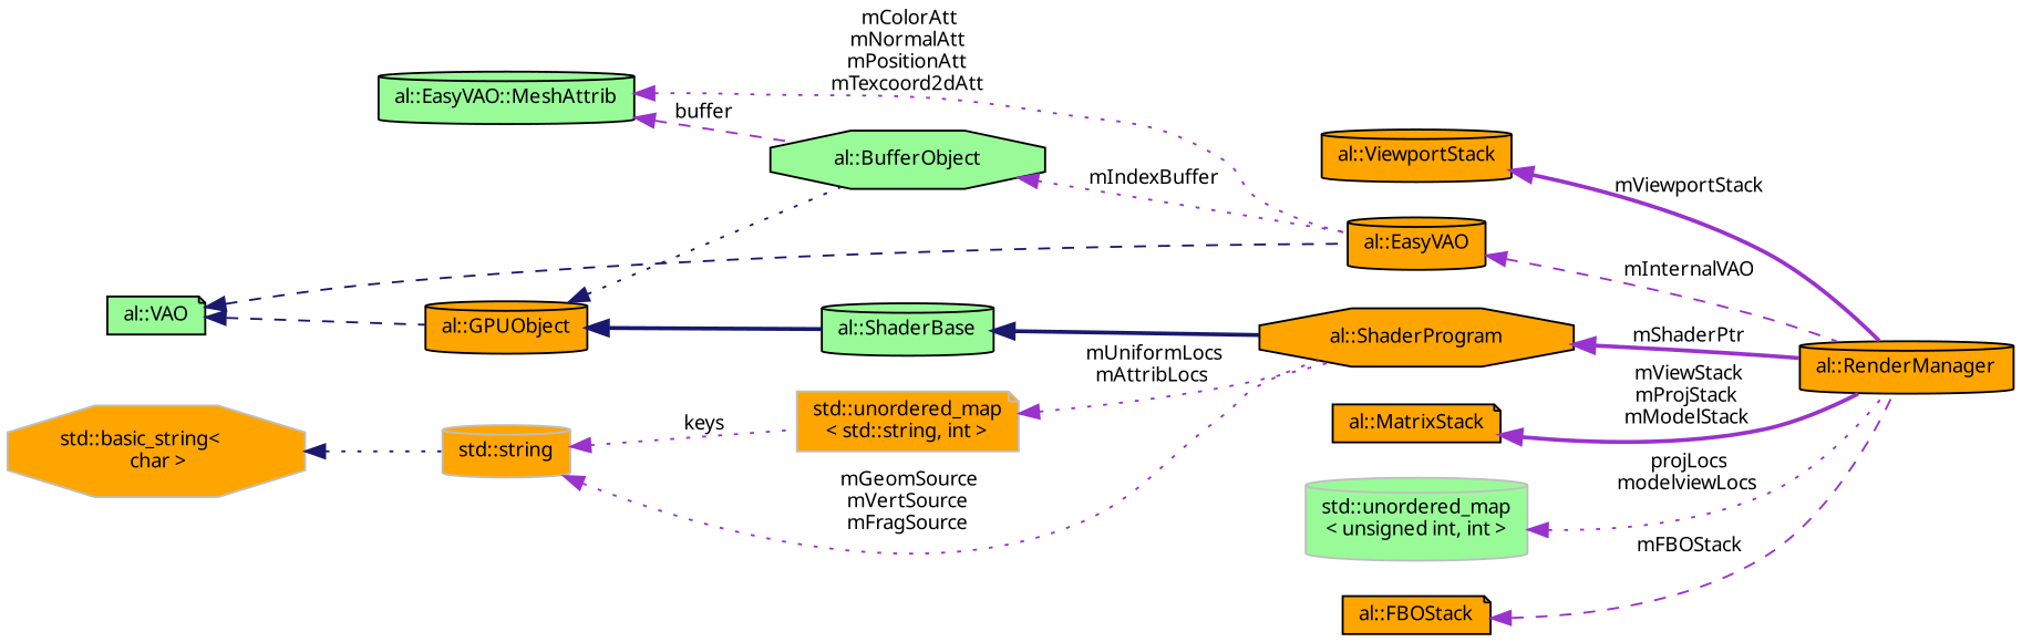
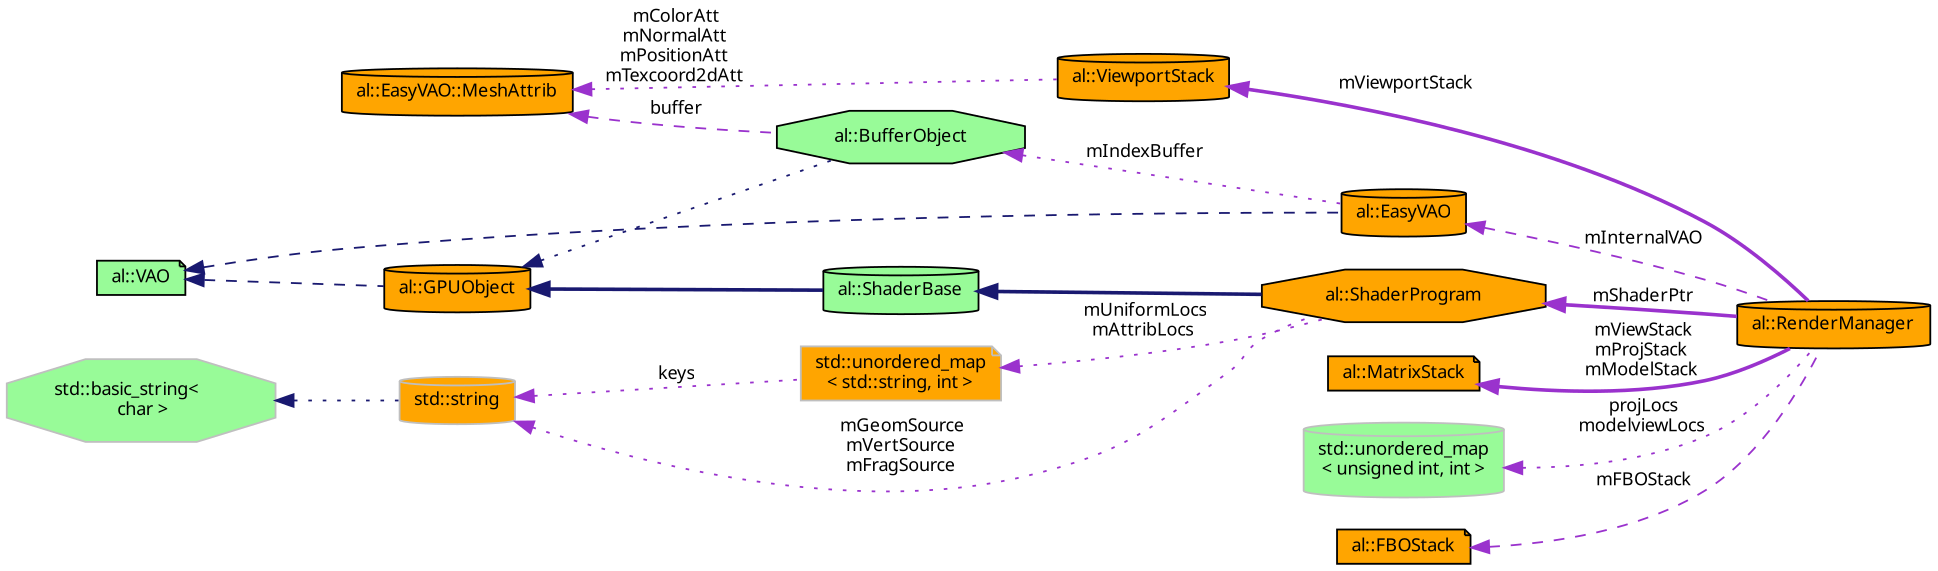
  digraph {
    rankdir=LR
    node [color=black fillcolor=orange fontname="FreeSans.ttf" fontsize=10 shape=cylinder style=filled]
    edge [color=darkorchid3 dir=back fontname="FreeSans.ttf" fontsize=10 labelfontname="FreeSans.ttf" labelfontsize=10 style=dotted]
    n1 [fontcolor=black height=0.2 label="al::RenderManager" width=0.4]
    n2 [height=0.2 label="al::ViewportStack" width=0.4]
    n3 [height=0.2 label="al::EasyVAO" width=0.4]
    n4 [fillcolor=palegreen height=0.2 label="al::VAO" shape=note width=0.4]
    n5 [height=0.2 label="al::GPUObject" width=0.4]
    n6 [fillcolor=palegreen height=0.2 label="al::BufferObject" shape=octagon width=0.4]
    n7 [fillcolor=palegreen height=0.2 label="al::ShaderBase" width=0.4]
    n8 [height=0.2 label="al::ShaderProgram" shape=octagon width=0.4]
-   n9 [fillcolor=palegreen height=0.2 label="al::EasyVAO::MeshAttrib" width=0.4]
+   n9 [height=0.2 label="al::EasyVAO::MeshAttrib" width=0.4]
    n10 [height=0.2 label="al::MatrixStack" shape=note width=0.4]
    n11 [color=grey75 fillcolor=palegreen height=0.2 label="std::unordered_map\l\< unsigned int, int \>" width=0.4]
    n12 [height=0.2 label="al::FBOStack" shape=note width=0.4]
    n13 [color=grey75 height=0.2 label="std::unordered_map\l\< std::string, int \>" shape=note width=0.4]
    n14 [color=grey75 height=0.2 label="std::string" width=0.4]
-   n15 [color=grey75 height=0.2 label="std::basic_string\<\l char \>" shape=octagon width=0.4]
+   n15 [color=grey75 fillcolor=palegreen height=0.2 label="std::basic_string\<\l char \>" shape=octagon width=0.4]
    n2 -> n1 [label=" mViewportStack" style=bold]
    n3 -> n1 [label=" mInternalVAO" style=dashed]
    n4 -> n3 [color=midnightblue style=dashed]
    n4 -> n5 [color=midnightblue style=dashed]
    n5 -> n6 [color=midnightblue]
    n5 -> n7 [color=midnightblue style=bold]
    n6 -> n3 [label=" mIndexBuffer"]
    n7 -> n8 [color=midnightblue style=bold]
    n8 -> n1 [label=" mShaderPtr" style=bold]
-   n9 -> n3 [label=" mColorAtt\nmNormalAtt\nmPositionAtt\nmTexcoord2dAtt"]
+   n9 -> n2 [label=" mColorAtt\nmNormalAtt\nmPositionAtt\nmTexcoord2dAtt"]
    n9 -> n6 [label=" buffer" style=dashed]
    n10 -> n1 [label=" mViewStack\nmProjStack\nmModelStack" style=bold]
    n11 -> n1 [label=" projLocs\nmodelviewLocs"]
    n12 -> n1 [label=" mFBOStack" style=dashed]
    n13 -> n8 [label=" mUniformLocs\nmAttribLocs"]
    n14 -> n8 [label=" mGeomSource\nmVertSource\nmFragSource"]
    n14 -> n13 [label=" keys"]
    n15 -> n14 [color=midnightblue]
  }
